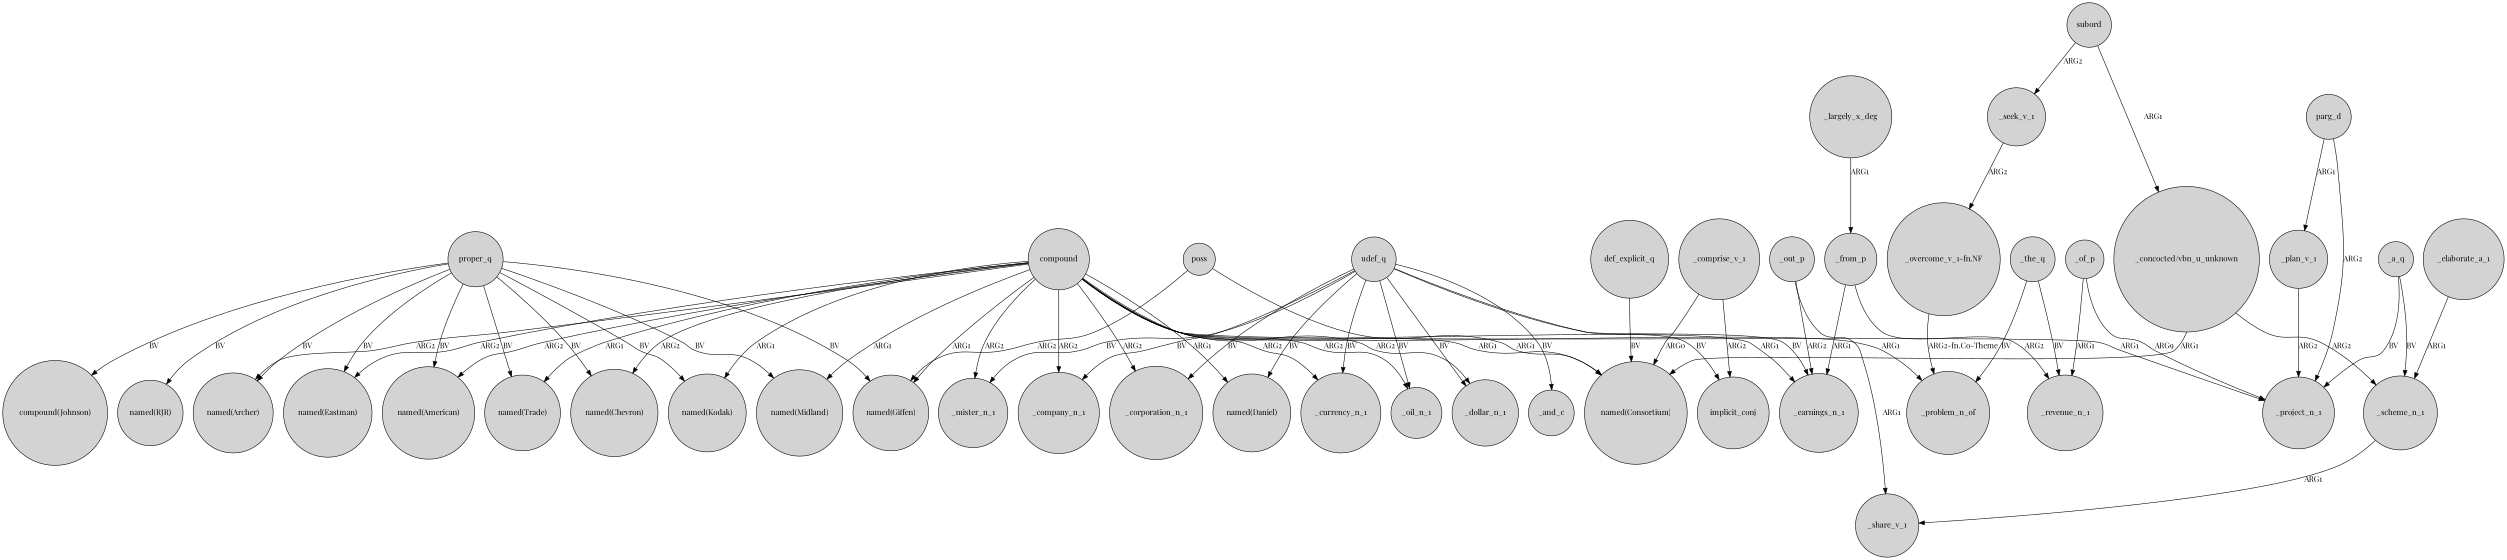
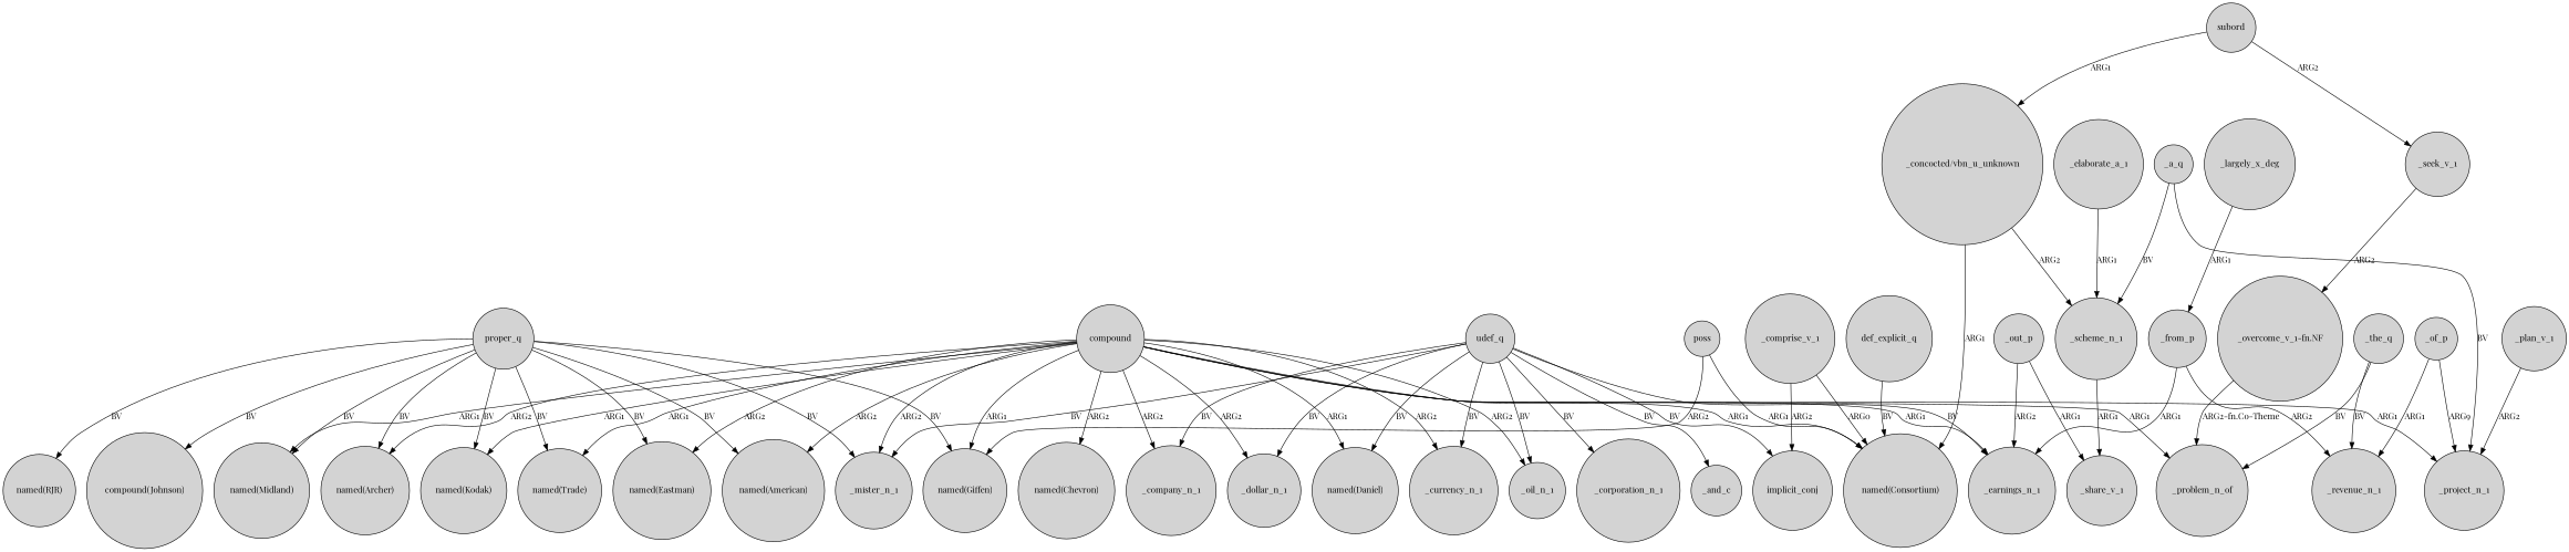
  digraph {
    fontname="Playfair Display"
    node [fontname="Playfair Display" shape=circle style=filled]
    edge [fontname="Playfair Display"]
    proper_q
    "named(Midland)"
    "named(Giffen)"
    "named(American)"
    "named(Archer)"
    "named(RJR)"
    "named(Eastman)"
    "named(Trade)"
    "named(Chevron)"
    "named(Kodak)"
    n11 [label="compound(Johnson)"]
    compound
    _project_n_1
    "named(Consortium)"
    _mister_n_1
    _problem_n_of
    _company_n_1
    _corporation_n_1
    _earnings_n_1
    "named(Daniel)"
    _currency_n_1
    _oil_n_1
    _dollar_n_1
    "_concocted/vbn_u_unknown"
    _scheme_n_1
    _share_v_1
    _a_q
    _seek_v_1
    "_overcome_v_1-fn.NF"
    subord
    _the_q
    _revenue_n_1
    udef_q
    implicit_conj
    _and_c
-   parg_d
    _plan_v_1
    _out_p
    _comprise_v_1
    poss
    _largely_x_deg
    _from_p
    def_explicit_q
    _of_p
    _elaborate_a_1
    proper_q -> "named(Midland)" [label=BV]
    proper_q -> "named(Giffen)" [label=BV]
    proper_q -> "named(American)" [label=BV]
    proper_q -> "named(Archer)" [label=BV]
    proper_q -> "named(RJR)" [label=BV]
    proper_q -> "named(Eastman)" [label=BV]
    proper_q -> "named(Trade)" [label=BV]
-   proper_q -> "named(Chevron)" [label=BV]
+   proper_q -> _mister_n_1 [label=BV]
    proper_q -> "named(Kodak)" [label=BV]
    proper_q -> n11 [label=BV]
    compound -> "named(Midland)" [label=ARG1]
    compound -> "named(Giffen)" [label=ARG1]
    compound -> "named(American)" [label=ARG2]
    compound -> "named(Archer)" [label=ARG2]
    compound -> "named(Eastman)" [label=ARG2]
    compound -> "named(Trade)" [label=ARG1]
    compound -> "named(Chevron)" [label=ARG2]
    compound -> "named(Kodak)" [label=ARG1]
    compound -> _project_n_1 [label=ARG1]
    compound -> "named(Consortium)" [label=ARG1]
    compound -> _mister_n_1 [label=ARG2]
    compound -> _problem_n_of [label=ARG1]
    compound -> _company_n_1 [label=ARG2]
-   compound -> _corporation_n_1 [label=ARG2]
    compound -> _earnings_n_1 [label=ARG1]
    compound -> "named(Daniel)" [label=ARG1]
    compound -> _currency_n_1 [label=ARG2]
    compound -> _oil_n_1 [label=ARG2]
    compound -> _dollar_n_1 [label=ARG2]
    "_concocted/vbn_u_unknown" -> "named(Consortium)" [label=ARG1]
    "_concocted/vbn_u_unknown" -> _scheme_n_1 [label=ARG2]
    _scheme_n_1 -> _share_v_1 [label=ARG1]
    _a_q -> _project_n_1 [label=BV]
    _a_q -> _scheme_n_1 [label=BV]
    _seek_v_1 -> "_overcome_v_1-fn.NF" [label=ARG2]
    "_overcome_v_1-fn.NF" -> _problem_n_of [label="ARG2-fn.Co-Theme"]
    subord -> "_concocted/vbn_u_unknown" [label=ARG1]
    subord -> _seek_v_1 [label=ARG2]
    _the_q -> _problem_n_of [label=BV]
    _the_q -> _revenue_n_1 [label=BV]
    udef_q -> _mister_n_1 [label=BV]
    udef_q -> _company_n_1 [label=BV]
    udef_q -> _corporation_n_1 [label=BV]
    udef_q -> _earnings_n_1 [label=BV]
    udef_q -> "named(Daniel)" [label=BV]
    udef_q -> _currency_n_1 [label=BV]
    udef_q -> _oil_n_1 [label=BV]
    udef_q -> _dollar_n_1 [label=BV]
    udef_q -> implicit_conj [label=BV]
    udef_q -> _and_c [label=BV]
-   parg_d -> _project_n_1 [label=ARG2]
-   parg_d -> _plan_v_1 [label=ARG1]
    _plan_v_1 -> _project_n_1 [label=ARG2]
    _out_p -> _earnings_n_1 [label=ARG2]
    _out_p -> _share_v_1 [label=ARG1]
    _comprise_v_1 -> "named(Consortium)" [label=ARG0]
    _comprise_v_1 -> implicit_conj [label=ARG2]
    poss -> "named(Giffen)" [label=ARG2]
    poss -> "named(Consortium)" [label=ARG1]
    _largely_x_deg -> _from_p [label=ARG1]
    _from_p -> _earnings_n_1 [label=ARG1]
    _from_p -> _revenue_n_1 [label=ARG2]
    def_explicit_q -> "named(Consortium)" [label=BV]
    _of_p -> _project_n_1 [label=ARG9]
    _of_p -> _revenue_n_1 [label=ARG1]
    _elaborate_a_1 -> _scheme_n_1 [label=ARG1]
  }
